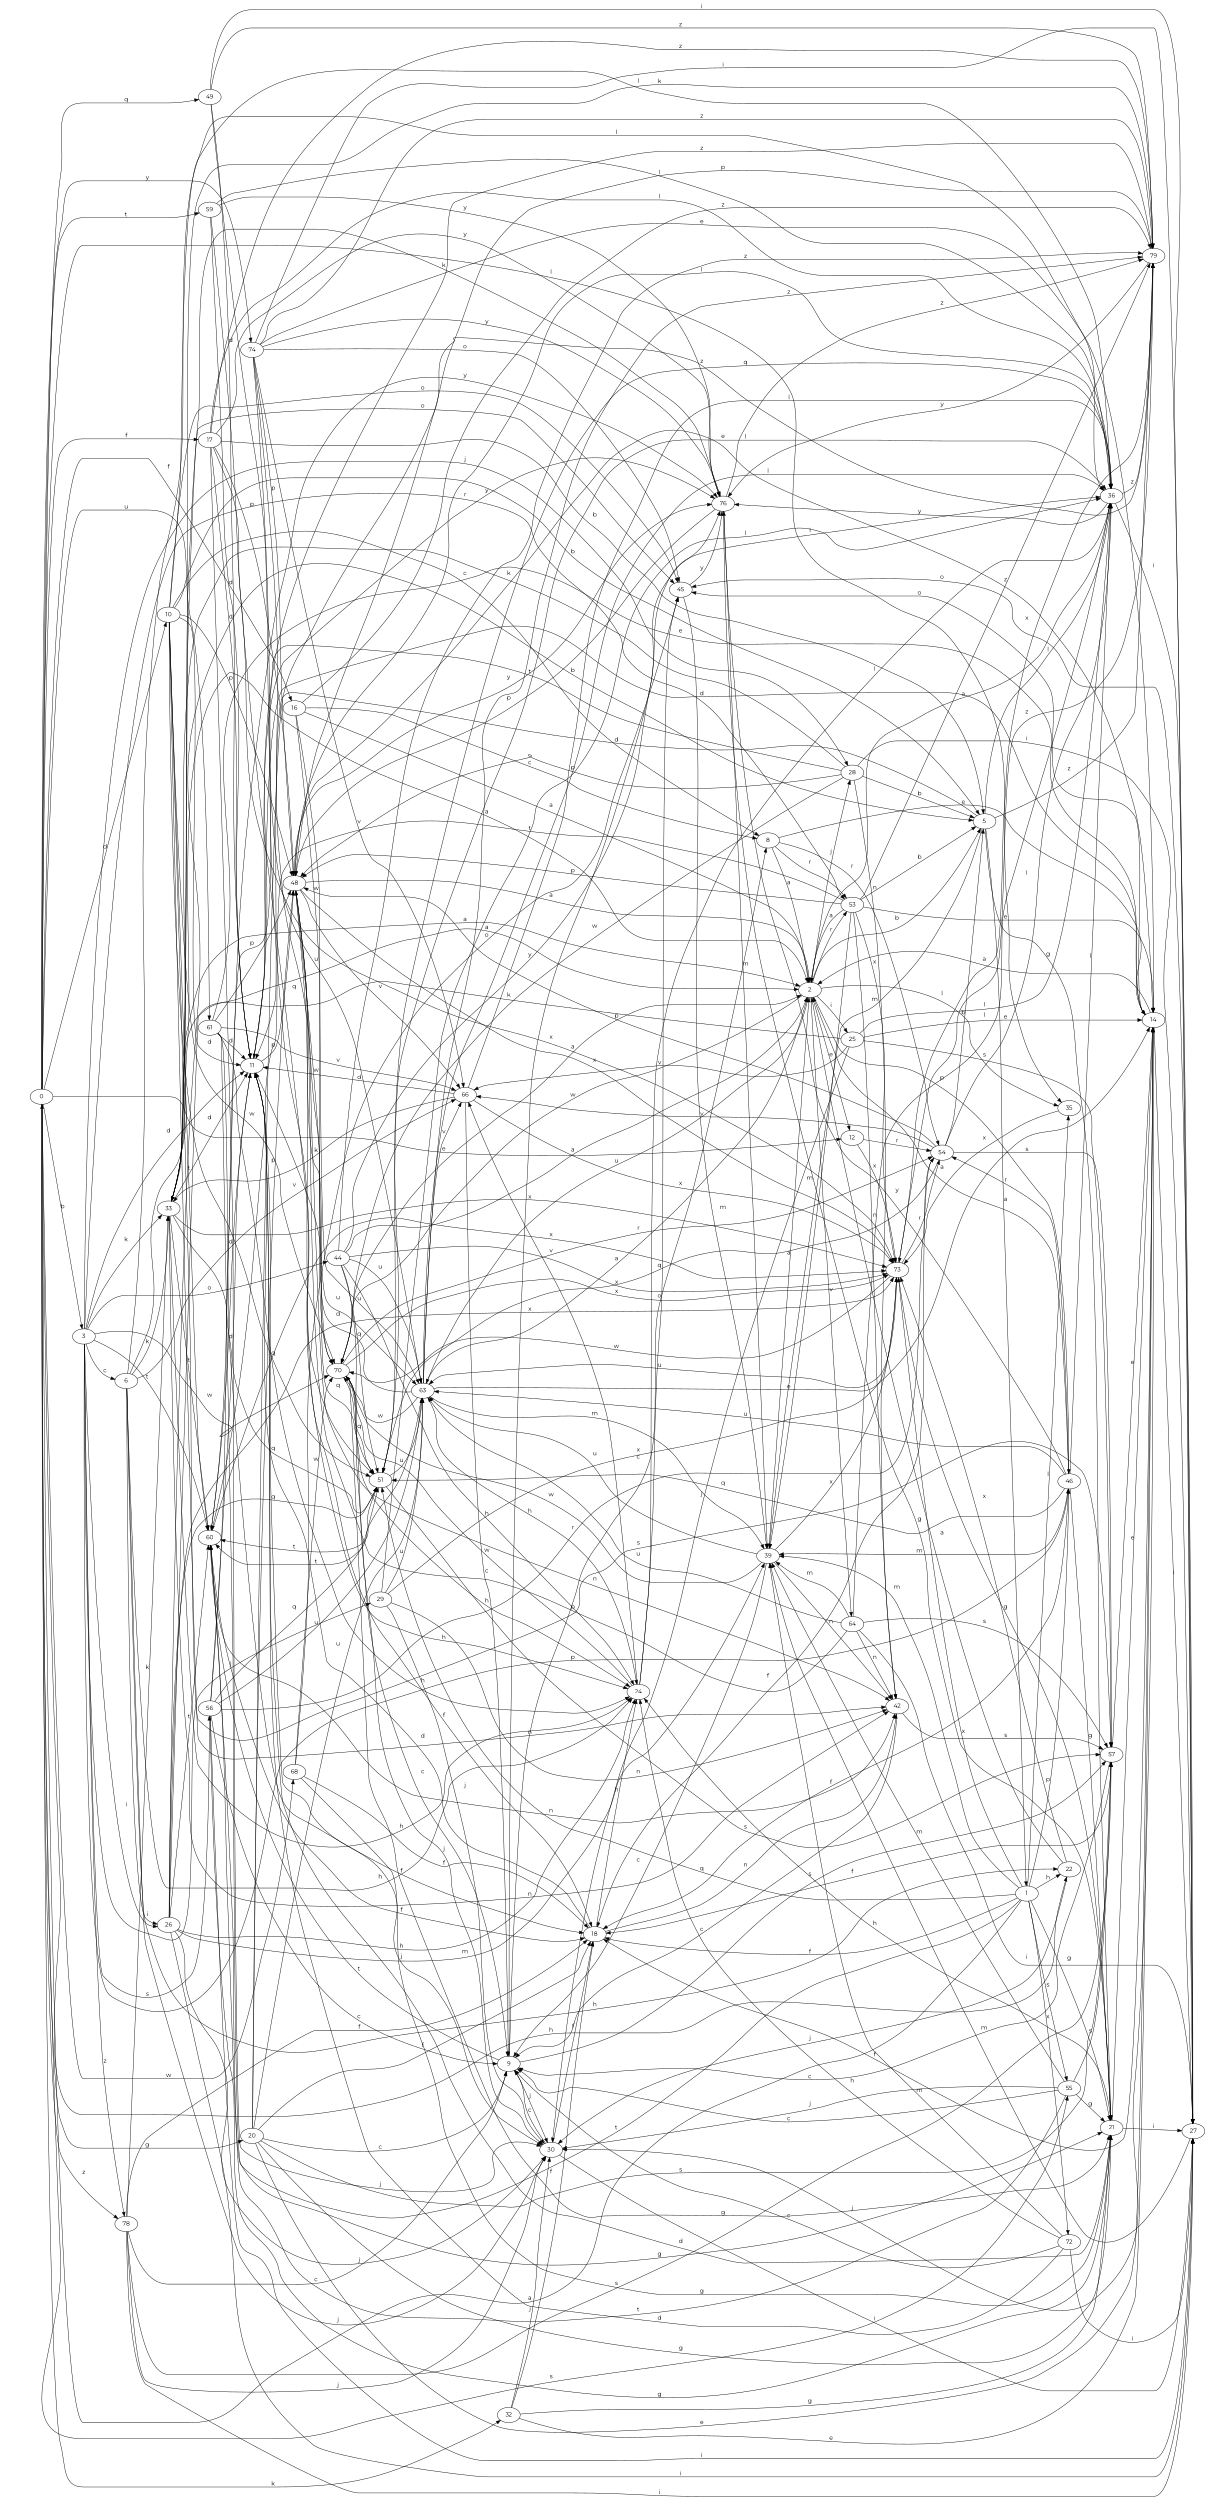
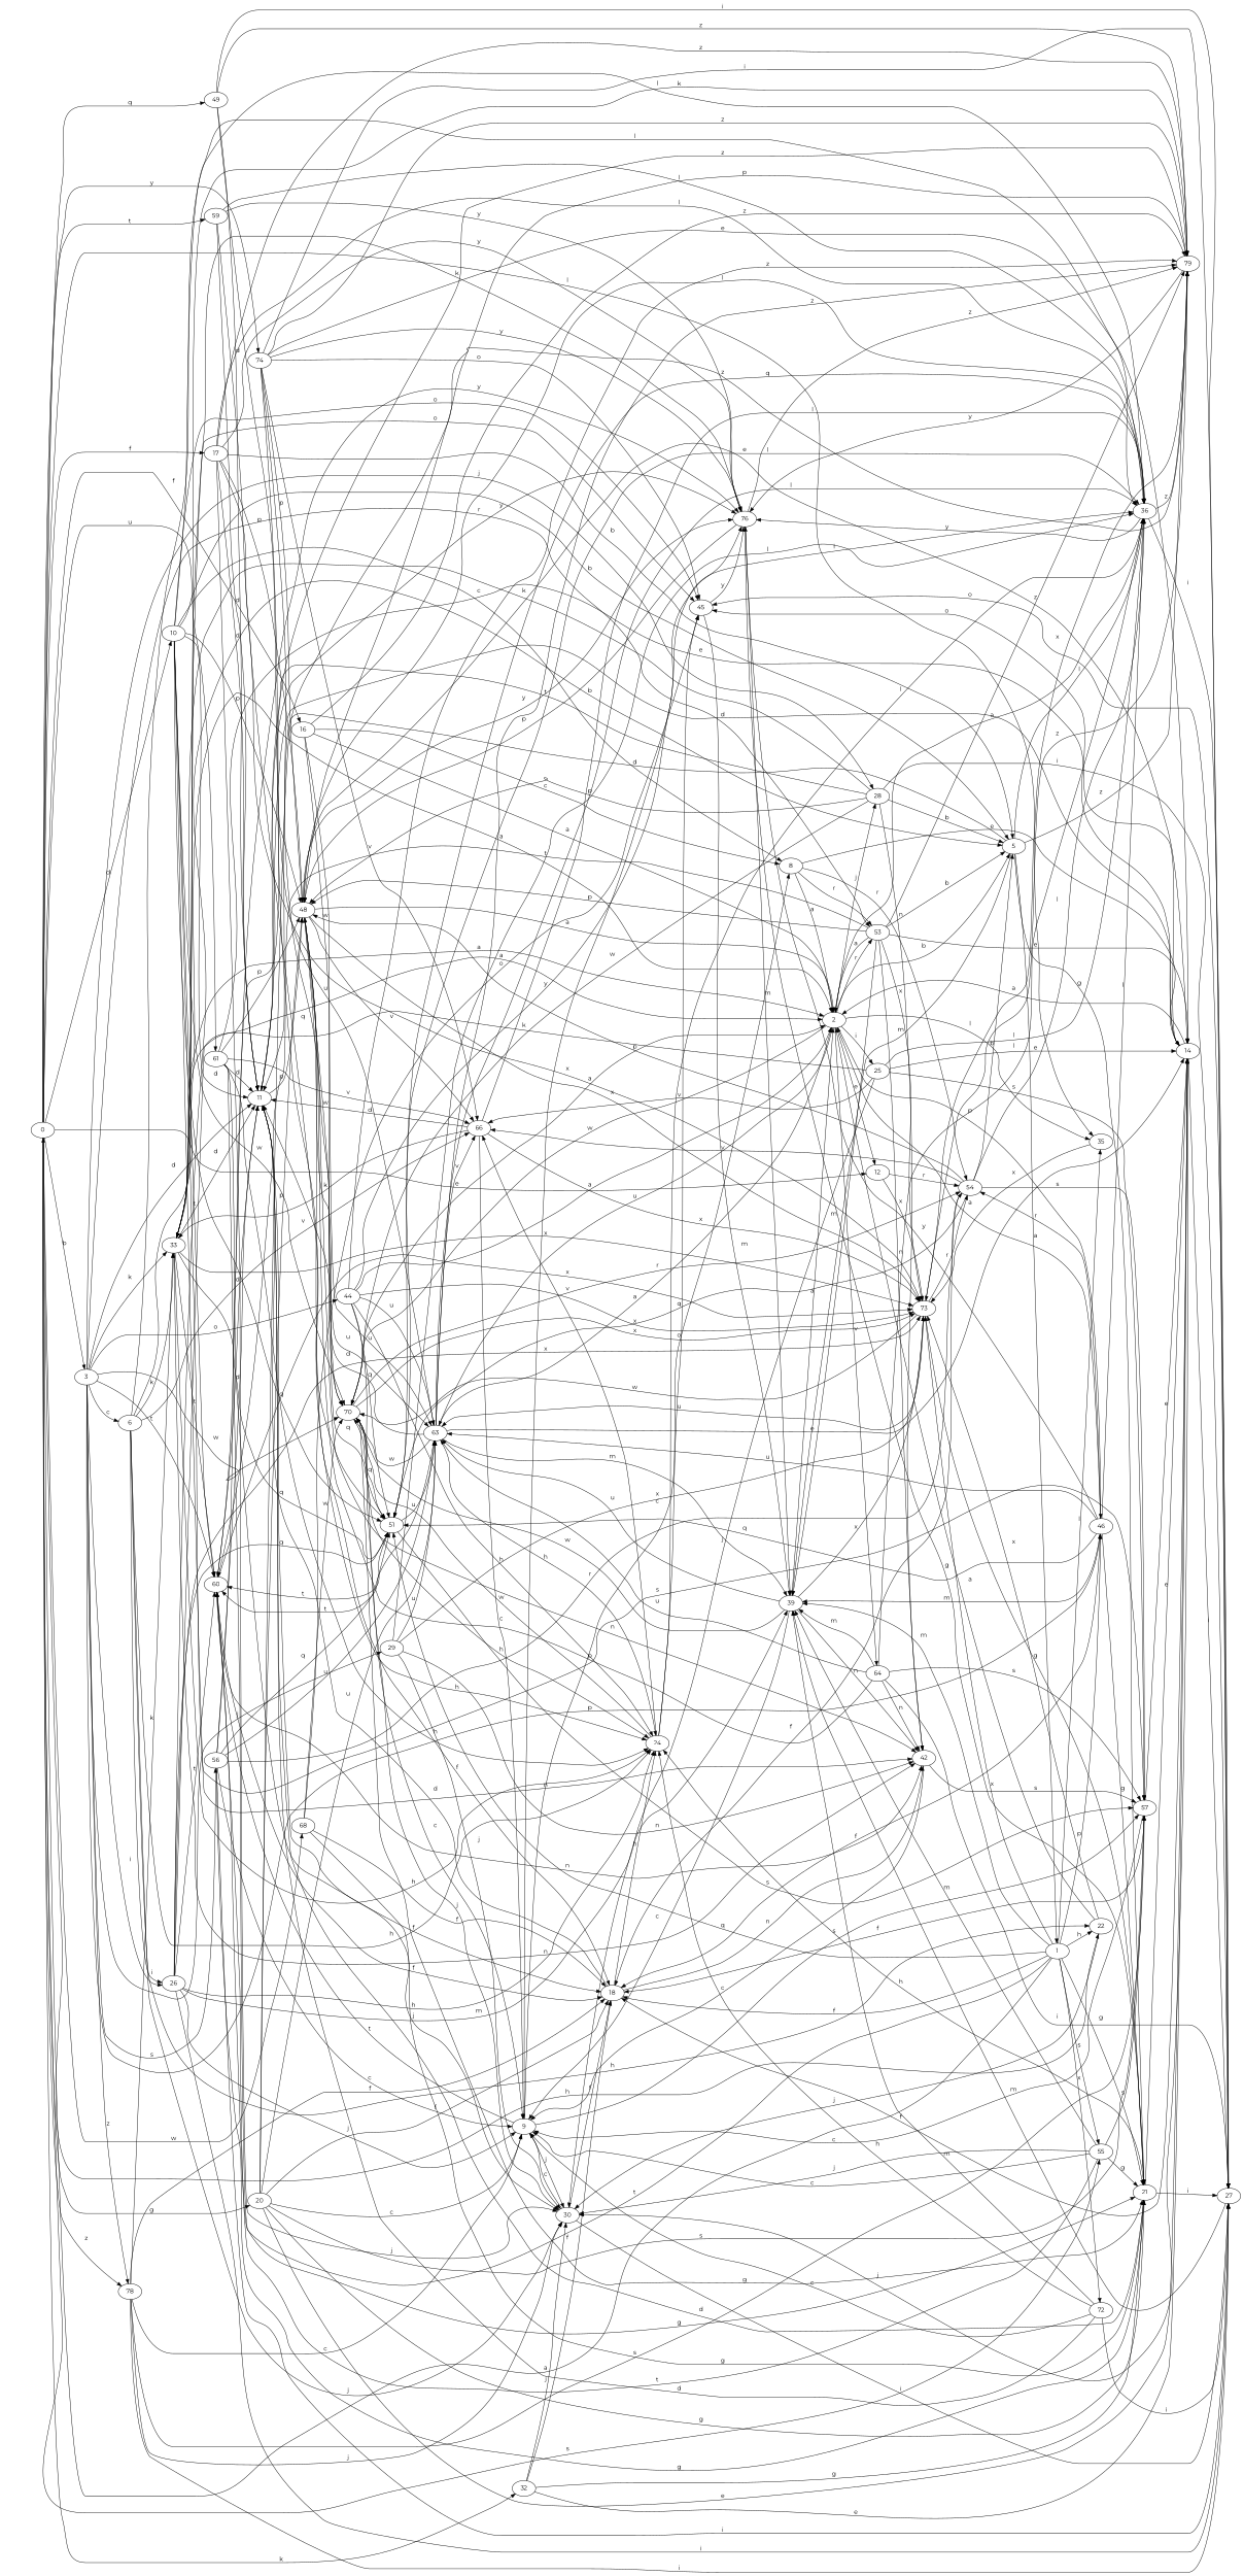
  strict digraph {
    fontname=Montserrat
    rankdir=LR
    node [fontname=Montserrat]
    edge [fontname=Montserrat]
    0
    3
    10
    12
    16
    17
    20
    22
    32
    35
    49
    55
    59
    61
    68
    74
    78
    46
    60
    28
    53
    70
    6
    11
    26
    29
    33
    44
    56
    51
    5
    36
    8
    57
    42
    45
    48
    73
    54
    2
    63
    79
    30
    76
    18
    21
    14
    9
    27
    39
    24
    66
    1
    72
    25
    64
    0 -> 3 [label=b]
    0 -> 10 [label=d]
    0 -> 12 [label=e]
    0 -> 16 [label=f]
    0 -> 17 [label=f]
    0 -> 20 [label=g]
    0 -> 22 [label=h]
    0 -> 32 [label=k]
    0 -> 35 [label=l]
    0 -> 49 [label=q]
    0 -> 55 [label=s]
    0 -> 59 [label=t]
    0 -> 61 [label=u]
    0 -> 68 [label=w]
    0 -> 74 [label=y]
    0 -> 78 [label=z]
    3 -> 78 [label=z]
    3 -> 46 [label=p]
    3 -> 60 [label=t]
    3 -> 28 [label=j]
    3 -> 53 [label=r]
    3 -> 70 [label=w]
    3 -> 6 [label=c]
    3 -> 11 [label=d]
    3 -> 26 [label=i]
    3 -> 29 [label=j]
    3 -> 33 [label=k]
    3 -> 44 [label=o]
    3 -> 56 [label=s]
    10 -> 60 [label=t]
    10 -> 70 [label=w]
    10 -> 11 [label=d]
    10 -> 51 [label=q]
    10 -> 5 [label=b]
    10 -> 36 [label=l]
    10 -> 8 [label=c]
    10 -> 57 [label=s]
    10 -> 42 [label=n]
    10 -> 45 [label=o]
    10 -> 48 [label=p]
    12 -> 73 [label=x]
    12 -> 54 [label=r]
    16 -> 70 [label=w]
    16 -> 8 [label=c]
    16 -> 2 [label=a]
    16 -> 63 [label=u]
    16 -> 79 [label=z]
    17 -> 11 [label=d]
    17 -> 5 [label=b]
    17 -> 36 [label=l]
    17 -> 48 [label=p]
    17 -> 73 [label=x]
    17 -> 79 [label=z]
    17 -> 30 [label=j]
    17 -> 76 [label=y]
    20 -> 57 [label=s]
    20 -> 48 [label=p]
    20 -> 63 [label=u]
    20 -> 79 [label=z]
    20 -> 18 [label=f]
    20 -> 21 [label=g]
    20 -> 14 [label=e]
    20 -> 9 [label=c]
    22 -> 73 [label=x]
    22 -> 2 [label=a]
    22 -> 30 [label=j]
    32 -> 30 [label=j]
    32 -> 18 [label=f]
    32 -> 21 [label=g]
    32 -> 14 [label=e]
    35 -> 73 [label=x]
    49 -> 11 [label=d]
    49 -> 63 [label=u]
    49 -> 79 [label=z]
    49 -> 27 [label=i]
    55 -> 60 [label=t]
    55 -> 57 [label=s]
    55 -> 30 [label=j]
    55 -> 21 [label=g]
    55 -> 9 [label=c]
    55 -> 39 [label=m]
    59 -> 11 [label=d]
    59 -> 51 [label=q]
    59 -> 36 [label=l]
    59 -> 76 [label=y]
    61 -> 11 [label=d]
    61 -> 48 [label=p]
    61 -> 18 [label=f]
    61 -> 21 [label=g]
    61 -> 14 [label=e]
    61 -> 24 [label=h]
    61 -> 66 [label=v]
    68 -> 70 [label=w]
    68 -> 45 [label=o]
    68 -> 18 [label=f]
    68 -> 21 [label=g]
    74 -> 45 [label=o]
    74 -> 48 [label=p]
    74 -> 63 [label=u]
    74 -> 79 [label=z]
    74 -> 76 [label=y]
    74 -> 14 [label=e]
    74 -> 27 [label=i]
    74 -> 24 [label=h]
    74 -> 66 [label=v]
    78 -> 33 [label=k]
    78 -> 57 [label=s]
    78 -> 30 [label=j]
    78 -> 18 [label=f]
    78 -> 9 [label=c]
    78 -> 27 [label=i]
    46 -> 51 [label=q]
    46 -> 36 [label=l]
    46 -> 54 [label=r]
    46 -> 2 [label=a]
    46 -> 63 [label=u]
    46 -> 76 [label=y]
    46 -> 18 [label=f]
    46 -> 21 [label=g]
    46 -> 39 [label=m]
    60 -> 11 [label=d]
    60 -> 42 [label=n]
    60 -> 73 [label=x]
    60 -> 18 [label=f]
    28 -> 60 [label=t]
    28 -> 70 [label=w]
    28 -> 33 [label=k]
    28 -> 5 [label=b]
    28 -> 42 [label=n]
    28 -> 48 [label=p]
    28 -> 27 [label=i]
    53 -> 60 [label=t]
    53 -> 5 [label=b]
    53 -> 42 [label=n]
    53 -> 48 [label=p]
    53 -> 73 [label=x]
    53 -> 2 [label=a]
    53 -> 79 [label=z]
    53 -> 14 [label=e]
    53 -> 39 [label=m]
    70 -> 51 [label=q]
    70 -> 73 [label=x]
    70 -> 54 [label=r]
    70 -> 2 [label=a]
    70 -> 21 [label=g]
    70 -> 9 [label=c]
    70 -> 24 [label=h]
    6 -> 22 [label=h]
    6 -> 26 [label=i]
    6 -> 33 [label=k]
    6 -> 36 [label=l]
    6 -> 2 [label=a]
    6 -> 30 [label=j]
    6 -> 24 [label=h]
    6 -> 66 [label=v]
    11 -> 48 [label=p]
    11 -> 79 [label=z]
    11 -> 30 [label=j]
    11 -> 76 [label=y]
    26 -> 60 [label=t]
    26 -> 51 [label=q]
    26 -> 5 [label=b]
    26 -> 73 [label=x]
    26 -> 2 [label=a]
-   26 -> 30 [label=j]
+   26 -> 9 [label=j]
    26 -> 27 [label=i]
    26 -> 39 [label=m]
    26 -> 24 [label=h]
    29 -> 36 [label=l]
    29 -> 42 [label=n]
    29 -> 73 [label=x]
    29 -> 63 [label=u]
    29 -> 30 [label=j]
    33 -> 60 [label=t]
    33 -> 11 [label=d]
    33 -> 51 [label=q]
    33 -> 42 [label=n]
    33 -> 45 [label=o]
    33 -> 73 [label=x]
    33 -> 2 [label=a]
    33 -> 24 [label=h]
    44 -> 51 [label=q]
    44 -> 73 [label=x]
    44 -> 2 [label=a]
    44 -> 63 [label=u]
    44 -> 79 [label=z]
    44 -> 30 [label=j]
    44 -> 76 [label=y]
    44 -> 24 [label=h]
    56 -> 11 [label=d]
    56 -> 51 [label=q]
    56 -> 54 [label=r]
    56 -> 63 [label=u]
    56 -> 76 [label=y]
    56 -> 21 [label=g]
    56 -> 9 [label=c]
    56 -> 27 [label=i]
    51 -> 60 [label=t]
    51 -> 36 [label=l]
    51 -> 57 [label=s]
    51 -> 63 [label=u]
    5 -> 11 [label=d]
    5 -> 36 [label=l]
    5 -> 79 [label=z]
    5 -> 21 [label=g]
    5 -> 39 [label=m]
    5 -> 1 [label=a]
    36 -> 51 [label=q]
    36 -> 2 [label=a]
    36 -> 79 [label=z]
    36 -> 76 [label=y]
    36 -> 27 [label=i]
    8 -> 53 [label=r]
    8 -> 54 [label=r]
    8 -> 2 [label=a]
    8 -> 14 [label=e]
    57 -> 18 [label=f]
    57 -> 14 [label=e]
    57 -> 9 [label=c]
    42 -> 57 [label=s]
    42 -> 9 [label=c]
    45 -> 76 [label=y]
    45 -> 39 [label=m]
    48 -> 70 [label=w]
    48 -> 51 [label=q]
    48 -> 36 [label=l]
    48 -> 42 [label=n]
    48 -> 73 [label=x]
    48 -> 2 [label=a]
    48 -> 76 [label=y]
    48 -> 18 [label=f]
    48 -> 14 [label=e]
    48 -> 66 [label=v]
    73 -> 70 [label=w]
    73 -> 54 [label=r]
    73 -> 63 [label=u]
    73 -> 79 [label=z]
    73 -> 21 [label=g]
    54 -> 51 [label=q]
    54 -> 5 [label=b]
    54 -> 36 [label=l]
    54 -> 57 [label=s]
    54 -> 48 [label=p]
    54 -> 18 [label=f]
    54 -> 66 [label=v]
    2 -> 12 [label=e]
    2 -> 35 [label=l]
    2 -> 46 [label=p]
    2 -> 28 [label=j]
    2 -> 53 [label=r]
    2 -> 70 [label=w]
    2 -> 5 [label=b]
    2 -> 63 [label=u]
    2 -> 25 [label=i]
    2 -> 64 [label=v]
    63 -> 60 [label=t]
    63 -> 70 [label=w]
    63 -> 11 [label=d]
    63 -> 36 [label=l]
    63 -> 2 [label=a]
    63 -> 79 [label=z]
    63 -> 14 [label=e]
    63 -> 39 [label=m]
    63 -> 24 [label=h]
    63 -> 66 [label=v]
    79 -> 33 [label=k]
    79 -> 48 [label=p]
    79 -> 73 [label=x]
    79 -> 76 [label=y]
    30 -> 18 [label=f]
    30 -> 9 [label=c]
    30 -> 27 [label=i]
    76 -> 33 [label=k]
    76 -> 48 [label=p]
    76 -> 79 [label=z]
    76 -> 21 [label=g]
    76 -> 39 [label=m]
    18 -> 11 [label=d]
    18 -> 42 [label=n]
    18 -> 24 [label=h]
    21 -> 11 [label=d]
    21 -> 14 [label=e]
    21 -> 27 [label=i]
    21 -> 24 [label=h]
    14 -> 11 [label=d]
    14 -> 45 [label=o]
    14 -> 2 [label=a]
    14 -> 30 [label=j]
    14 -> 18 [label=f]
    14 -> 27 [label=i]
    9 -> 60 [label=t]
    9 -> 36 [label=l]
    9 -> 8 [label=c]
    9 -> 57 [label=s]
    9 -> 30 [label=j]
    27 -> 45 [label=o]
    27 -> 39 [label=m]
    39 -> 70 [label=w]
    39 -> 42 [label=n]
    39 -> 73 [label=x]
    39 -> 2 [label=a]
    39 -> 63 [label=u]
    39 -> 9 [label=c]
    24 -> 70 [label=w]
    24 -> 36 [label=l]
    24 -> 45 [label=o]
    24 -> 66 [label=v]
    66 -> 11 [label=d]
    66 -> 33 [label=k]
    66 -> 36 [label=l]
    66 -> 73 [label=x]
    66 -> 9 [label=c]
    1 -> 0 [label=a]
    1 -> 22 [label=h]
    1 -> 35 [label=l]
    1 -> 55 [label=s]
    1 -> 46 [label=p]
    1 -> 60 [label=t]
    1 -> 51 [label=q]
    1 -> 73 [label=x]
    1 -> 18 [label=f]
    1 -> 21 [label=g]
    1 -> 39 [label=m]
    1 -> 72 [label=x]
    72 -> 11 [label=d]
    72 -> 9 [label=c]
    72 -> 27 [label=i]
    72 -> 39 [label=m]
    72 -> 24 [label=h]
    25 -> 33 [label=k]
    25 -> 36 [label=l]
    25 -> 57 [label=s]
    25 -> 30 [label=j]
    25 -> 14 [label=e]
    25 -> 66 [label=v]
    64 -> 36 [label=l]
    64 -> 57 [label=s]
    64 -> 42 [label=n]
    64 -> 48 [label=p]
    64 -> 63 [label=u]
    64 -> 27 [label=i]
    64 -> 39 [label=m]
  }
